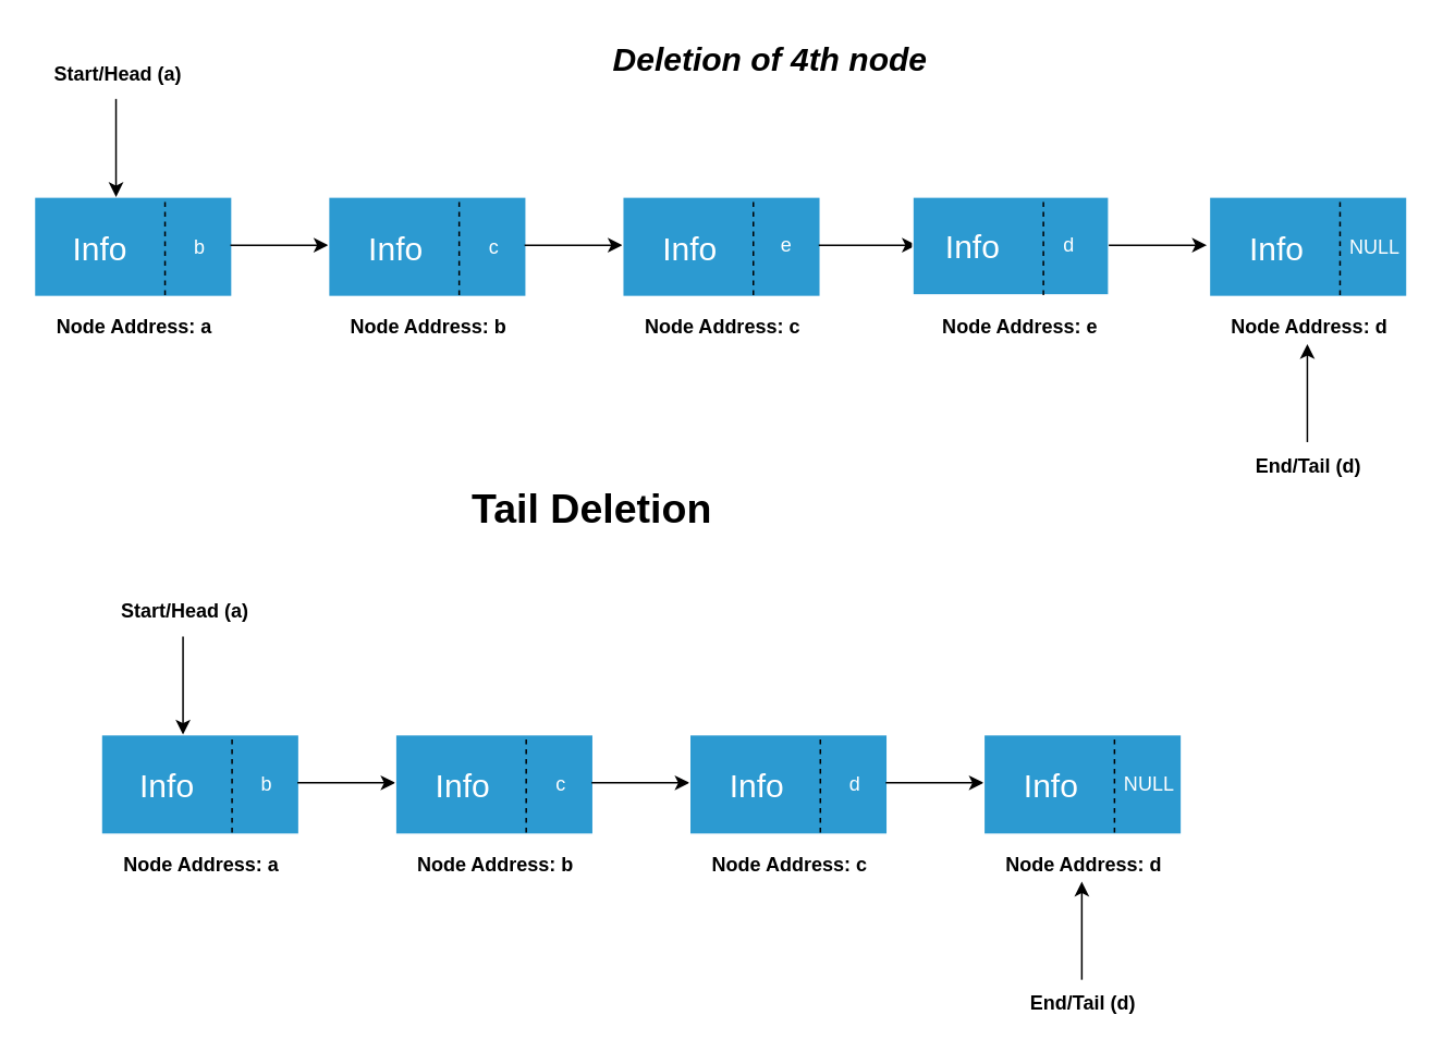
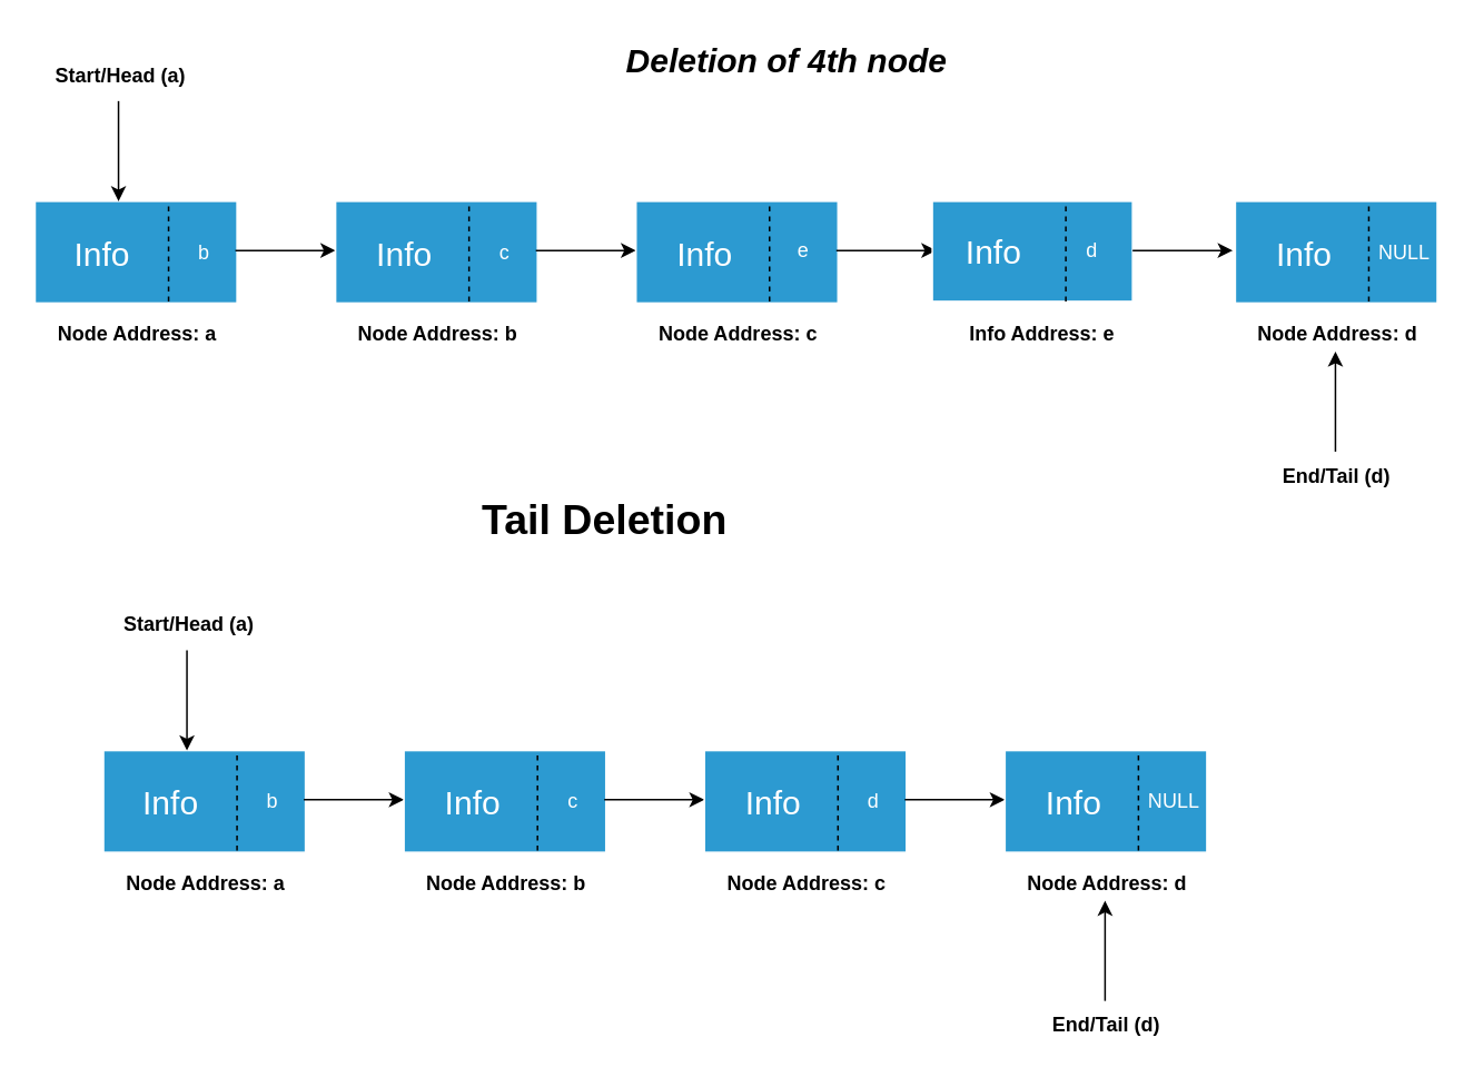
  <mxCell id="0" />
  <mxCell id="1" parent="0" />
  <mxCell id="2" value="" style="rounded=0;whiteSpace=wrap;html=1;fillColor=#2C9AD1;strokeColor=#FFFFFF;" vertex="1" parent="1"><mxGeometry x="61.5" y="449" width="121" height="61" as="geometry" /></mxCell>
  <mxCell id="3" value="" style="endArrow=classic;html=1;" edge="1" parent="1"><mxGeometry width="50" height="50" relative="1" as="geometry"><mxPoint x="181.5" y="478.5" as="sourcePoint" /><mxPoint x="241.5" y="478.5" as="targetPoint" /><Array as="points" /></mxGeometry></mxCell>
  <mxCell id="4" value="" style="endArrow=none;dashed=1;html=1;" edge="1" parent="1"><mxGeometry width="50" height="50" relative="1" as="geometry"><mxPoint x="141.5" y="509" as="sourcePoint" /><mxPoint x="141.5" y="449" as="targetPoint" /></mxGeometry></mxCell>
  <mxCell id="5" value="" style="rounded=0;whiteSpace=wrap;html=1;fillColor=#2C9AD1;strokeColor=#FFFFFF;" vertex="1" parent="1"><mxGeometry x="241.5" y="449" width="121" height="61" as="geometry" /></mxCell>
  <mxCell id="6" value="" style="endArrow=classic;html=1;" edge="1" parent="1"><mxGeometry width="50" height="50" relative="1" as="geometry"><mxPoint x="361.5" y="478.5" as="sourcePoint" /><mxPoint x="421.5" y="478.5" as="targetPoint" /><Array as="points" /></mxGeometry></mxCell>
  <mxCell id="7" value="" style="endArrow=none;dashed=1;html=1;" edge="1" parent="1"><mxGeometry width="50" height="50" relative="1" as="geometry"><mxPoint x="321.5" y="509" as="sourcePoint" /><mxPoint x="321.5" y="449" as="targetPoint" /></mxGeometry></mxCell>
  <mxCell id="8" value="" style="rounded=0;whiteSpace=wrap;html=1;fillColor=#2C9AD1;strokeColor=#FFFFFF;" vertex="1" parent="1"><mxGeometry x="421.5" y="449" width="121" height="61" as="geometry" /></mxCell>
  <mxCell id="9" value="" style="endArrow=classic;html=1;" edge="1" parent="1"><mxGeometry width="50" height="50" relative="1" as="geometry"><mxPoint x="541.5" y="478.5" as="sourcePoint" /><mxPoint x="601.5" y="478.5" as="targetPoint" /><Array as="points" /></mxGeometry></mxCell>
  <mxCell id="10" value="" style="endArrow=none;dashed=1;html=1;" edge="1" parent="1"><mxGeometry width="50" height="50" relative="1" as="geometry"><mxPoint x="501.5" y="509" as="sourcePoint" /><mxPoint x="501.5" y="449" as="targetPoint" /></mxGeometry></mxCell>
  <mxCell id="11" value="" style="rounded=0;whiteSpace=wrap;html=1;fillColor=#2C9AD1;strokeColor=#FFFFFF;" vertex="1" parent="1"><mxGeometry x="601.5" y="449" width="121" height="61" as="geometry" /></mxCell>
  <mxCell id="12" value="" style="endArrow=none;dashed=1;html=1;" edge="1" parent="1"><mxGeometry width="50" height="50" relative="1" as="geometry"><mxPoint x="681.5" y="509" as="sourcePoint" /><mxPoint x="681.5" y="449" as="targetPoint" /></mxGeometry></mxCell>
  <mxCell id="13" value="" style="endArrow=classic;html=1;" edge="1" parent="1"><mxGeometry width="50" height="50" relative="1" as="geometry"><mxPoint x="111.5" y="389" as="sourcePoint" /><mxPoint x="111.5" y="449" as="targetPoint" /></mxGeometry></mxCell>
  <mxCell id="14" value="Start/Head (a)" style="text;html=1;strokeColor=none;fillColor=none;align=center;verticalAlign=middle;whiteSpace=wrap;rounded=0;fontStyle=1" vertex="1" parent="1"><mxGeometry x="62.5" y="359" width="100" height="30" as="geometry" /></mxCell>
  <mxCell id="15" value="&lt;b&gt;End/Tail (d)&lt;/b&gt;" style="text;html=1;strokeColor=none;fillColor=none;align=center;verticalAlign=middle;whiteSpace=wrap;rounded=0;" vertex="1" parent="1"><mxGeometry x="619.5" y="599" width="85" height="30" as="geometry" /></mxCell>
  <mxCell id="16" value="NULL" style="text;html=1;strokeColor=none;fillColor=none;align=center;verticalAlign=middle;whiteSpace=wrap;rounded=0;fontColor=#FFFFFF;" vertex="1" parent="1"><mxGeometry x="682.5" y="470" width="40" height="20" as="geometry" /></mxCell>
  <mxCell id="17" value="Node Address: a" style="text;html=1;strokeColor=none;fillColor=none;align=center;verticalAlign=middle;whiteSpace=wrap;rounded=0;fontStyle=1" vertex="1" parent="1"><mxGeometry x="67.5" y="519" width="110" height="20" as="geometry" /></mxCell>
  <mxCell id="18" value="Node Address: b" style="text;html=1;strokeColor=none;fillColor=none;align=center;verticalAlign=middle;whiteSpace=wrap;rounded=0;fontStyle=1" vertex="1" parent="1"><mxGeometry x="247.5" y="519" width="110" height="20" as="geometry" /></mxCell>
  <mxCell id="19" value="Node Address: c" style="text;html=1;strokeColor=none;fillColor=none;align=center;verticalAlign=middle;whiteSpace=wrap;rounded=0;fontStyle=1" vertex="1" parent="1"><mxGeometry x="427.5" y="519" width="110" height="20" as="geometry" /></mxCell>
  <mxCell id="20" value="Node Address: d" style="text;html=1;strokeColor=none;fillColor=none;align=center;verticalAlign=middle;whiteSpace=wrap;rounded=0;fontStyle=1" vertex="1" parent="1"><mxGeometry x="607.5" y="519" width="110" height="20" as="geometry" /></mxCell>
  <mxCell id="21" value="" style="endArrow=classic;html=1;" edge="1" parent="1"><mxGeometry width="50" height="50" relative="1" as="geometry"><mxPoint x="661.5" y="599" as="sourcePoint" /><mxPoint x="661.5" y="539" as="targetPoint" /></mxGeometry></mxCell>
  <mxCell id="22" value="b" style="text;html=1;strokeColor=none;fillColor=none;align=center;verticalAlign=middle;whiteSpace=wrap;rounded=0;fontColor=#FFFFFF;" vertex="1" parent="1"><mxGeometry x="142.5" y="469.5" width="40" height="20" as="geometry" /></mxCell>
  <mxCell id="23" value="c" style="text;html=1;strokeColor=none;fillColor=none;align=center;verticalAlign=middle;whiteSpace=wrap;rounded=0;fontColor=#FFFFFF;" vertex="1" parent="1"><mxGeometry x="322.5" y="469.5" width="40" height="20" as="geometry" /></mxCell>
  <mxCell id="24" value="d" style="text;html=1;strokeColor=none;fillColor=none;align=center;verticalAlign=middle;whiteSpace=wrap;rounded=0;fontColor=#FFFFFF;" vertex="1" parent="1"><mxGeometry x="502.5" y="469.5" width="40" height="20" as="geometry" /></mxCell>
  <mxCell id="25" value="Info" style="text;html=1;strokeColor=none;fillColor=none;align=center;verticalAlign=middle;whiteSpace=wrap;rounded=0;fontSize=20;fontColor=#FFFFFF;" vertex="1" parent="1"><mxGeometry x="81.5" y="469.5" width="40" height="20" as="geometry" /></mxCell>
  <mxCell id="26" value="Info" style="text;html=1;strokeColor=none;fillColor=none;align=center;verticalAlign=middle;whiteSpace=wrap;rounded=0;fontSize=20;fontColor=#FFFFFF;" vertex="1" parent="1"><mxGeometry x="262.5" y="470" width="40" height="20" as="geometry" /></mxCell>
  <mxCell id="27" value="Info" style="text;html=1;strokeColor=none;fillColor=none;align=center;verticalAlign=middle;whiteSpace=wrap;rounded=0;fontSize=20;fontColor=#FFFFFF;" vertex="1" parent="1"><mxGeometry x="442.5" y="470" width="40" height="20" as="geometry" /></mxCell>
  <mxCell id="28" value="Info" style="text;html=1;strokeColor=none;fillColor=none;align=center;verticalAlign=middle;whiteSpace=wrap;rounded=0;fontSize=20;fontColor=#FFFFFF;" vertex="1" parent="1"><mxGeometry x="622.5" y="470" width="40" height="20" as="geometry" /></mxCell>
  <mxCell id="29" value="" style="rounded=0;whiteSpace=wrap;html=1;fillColor=#2C9AD1;strokeColor=#FFFFFF;" vertex="1" parent="1"><mxGeometry x="20.5" y="120" width="121" height="61" as="geometry" /></mxCell>
  <mxCell id="30" value="" style="endArrow=classic;html=1;" edge="1" parent="1"><mxGeometry width="50" height="50" relative="1" as="geometry"><mxPoint x="140.5" y="149.5" as="sourcePoint" /><mxPoint x="200.5" y="149.5" as="targetPoint" /><Array as="points" /></mxGeometry></mxCell>
  <mxCell id="31" value="" style="endArrow=none;dashed=1;html=1;" edge="1" parent="1"><mxGeometry width="50" height="50" relative="1" as="geometry"><mxPoint x="100.5" y="180" as="sourcePoint" /><mxPoint x="100.5" y="120" as="targetPoint" /></mxGeometry></mxCell>
  <mxCell id="32" value="" style="rounded=0;whiteSpace=wrap;html=1;fillColor=#2C9AD1;strokeColor=#FFFFFF;" vertex="1" parent="1"><mxGeometry x="200.5" y="120" width="121" height="61" as="geometry" /></mxCell>
  <mxCell id="33" value="" style="endArrow=classic;html=1;" edge="1" parent="1"><mxGeometry width="50" height="50" relative="1" as="geometry"><mxPoint x="320.5" y="149.5" as="sourcePoint" /><mxPoint x="380.5" y="149.5" as="targetPoint" /><Array as="points" /></mxGeometry></mxCell>
  <mxCell id="34" value="" style="endArrow=none;dashed=1;html=1;" edge="1" parent="1"><mxGeometry width="50" height="50" relative="1" as="geometry"><mxPoint x="280.5" y="180" as="sourcePoint" /><mxPoint x="280.5" y="120" as="targetPoint" /></mxGeometry></mxCell>
  <mxCell id="35" value="" style="rounded=0;whiteSpace=wrap;html=1;fillColor=#2C9AD1;strokeColor=#FFFFFF;" vertex="1" parent="1"><mxGeometry x="380.5" y="120" width="121" height="61" as="geometry" /></mxCell>
  <mxCell id="36" value="" style="endArrow=classic;html=1;" edge="1" parent="1"><mxGeometry width="50" height="50" relative="1" as="geometry"><mxPoint x="500.5" y="149.5" as="sourcePoint" /><mxPoint x="560.5" y="149.5" as="targetPoint" /><Array as="points" /></mxGeometry></mxCell>
  <mxCell id="37" value="" style="endArrow=none;dashed=1;html=1;" edge="1" parent="1"><mxGeometry width="50" height="50" relative="1" as="geometry"><mxPoint x="460.5" y="180" as="sourcePoint" /><mxPoint x="460.5" y="120" as="targetPoint" /></mxGeometry></mxCell>
  <mxCell id="38" value="" style="rounded=0;whiteSpace=wrap;html=1;fillColor=#2C9AD1;strokeColor=#FFFFFF;" vertex="1" parent="1"><mxGeometry x="739.5" y="120" width="121" height="61" as="geometry" /></mxCell>
  <mxCell id="39" value="" style="endArrow=none;dashed=1;html=1;" edge="1" parent="1"><mxGeometry width="50" height="50" relative="1" as="geometry"><mxPoint x="819.5" y="180" as="sourcePoint" /><mxPoint x="819.5" y="120" as="targetPoint" /></mxGeometry></mxCell>
  <mxCell id="40" value="" style="endArrow=classic;html=1;" edge="1" parent="1"><mxGeometry width="50" height="50" relative="1" as="geometry"><mxPoint x="70.5" y="60" as="sourcePoint" /><mxPoint x="70.5" y="120" as="targetPoint" /></mxGeometry></mxCell>
  <mxCell id="41" value="Start/Head (a)" style="text;html=1;strokeColor=none;fillColor=none;align=center;verticalAlign=middle;whiteSpace=wrap;rounded=0;fontStyle=1" vertex="1" parent="1"><mxGeometry x="21.5" y="30" width="100" height="30" as="geometry" /></mxCell>
  <mxCell id="42" value="&lt;b&gt;End/Tail (d)&lt;/b&gt;" style="text;html=1;strokeColor=none;fillColor=none;align=center;verticalAlign=middle;whiteSpace=wrap;rounded=0;" vertex="1" parent="1"><mxGeometry x="757.5" y="270" width="85" height="30" as="geometry" /></mxCell>
  <mxCell id="43" value="NULL" style="text;html=1;strokeColor=none;fillColor=none;align=center;verticalAlign=middle;whiteSpace=wrap;rounded=0;fontColor=#FFFFFF;" vertex="1" parent="1"><mxGeometry x="820.5" y="141" width="40" height="20" as="geometry" /></mxCell>
  <mxCell id="44" value="Node Address: a" style="text;html=1;strokeColor=none;fillColor=none;align=center;verticalAlign=middle;whiteSpace=wrap;rounded=0;fontStyle=1" vertex="1" parent="1"><mxGeometry x="26.5" y="190" width="110" height="20" as="geometry" /></mxCell>
  <mxCell id="45" value="Node Address: b" style="text;html=1;strokeColor=none;fillColor=none;align=center;verticalAlign=middle;whiteSpace=wrap;rounded=0;fontStyle=1" vertex="1" parent="1"><mxGeometry x="206.5" y="190" width="110" height="20" as="geometry" /></mxCell>
  <mxCell id="46" value="Node Address: c" style="text;html=1;strokeColor=none;fillColor=none;align=center;verticalAlign=middle;whiteSpace=wrap;rounded=0;fontStyle=1" vertex="1" parent="1"><mxGeometry x="386.5" y="190" width="110" height="20" as="geometry" /></mxCell>
  <mxCell id="47" value="Node Address: d" style="text;html=1;strokeColor=none;fillColor=none;align=center;verticalAlign=middle;whiteSpace=wrap;rounded=0;fontStyle=1" vertex="1" parent="1"><mxGeometry x="745.5" y="190" width="110" height="20" as="geometry" /></mxCell>
  <mxCell id="48" value="" style="endArrow=classic;html=1;" edge="1" parent="1"><mxGeometry width="50" height="50" relative="1" as="geometry"><mxPoint x="799.5" y="270" as="sourcePoint" /><mxPoint x="799.5" y="210" as="targetPoint" /></mxGeometry></mxCell>
  <mxCell id="49" value="b" style="text;html=1;strokeColor=none;fillColor=none;align=center;verticalAlign=middle;whiteSpace=wrap;rounded=0;fontColor=#FFFFFF;" vertex="1" parent="1"><mxGeometry x="101.5" y="140.5" width="40" height="20" as="geometry" /></mxCell>
  <mxCell id="50" value="c" style="text;html=1;strokeColor=none;fillColor=none;align=center;verticalAlign=middle;whiteSpace=wrap;rounded=0;fontColor=#FFFFFF;" vertex="1" parent="1"><mxGeometry x="281.5" y="140.5" width="40" height="20" as="geometry" /></mxCell>
  <mxCell id="51" value="Info" style="text;html=1;strokeColor=none;fillColor=none;align=center;verticalAlign=middle;whiteSpace=wrap;rounded=0;fontSize=20;fontColor=#FFFFFF;" vertex="1" parent="1"><mxGeometry x="40.5" y="140.5" width="40" height="20" as="geometry" /></mxCell>
  <mxCell id="52" value="Info" style="text;html=1;strokeColor=none;fillColor=none;align=center;verticalAlign=middle;whiteSpace=wrap;rounded=0;fontSize=20;fontColor=#FFFFFF;" vertex="1" parent="1"><mxGeometry x="221.5" y="141" width="40" height="20" as="geometry" /></mxCell>
  <mxCell id="53" value="Info" style="text;html=1;strokeColor=none;fillColor=none;align=center;verticalAlign=middle;whiteSpace=wrap;rounded=0;fontSize=20;fontColor=#FFFFFF;" vertex="1" parent="1"><mxGeometry x="401.5" y="141" width="40" height="20" as="geometry" /></mxCell>
  <mxCell id="54" value="Info" style="text;html=1;strokeColor=none;fillColor=none;align=center;verticalAlign=middle;whiteSpace=wrap;rounded=0;fontSize=20;fontColor=#FFFFFF;" vertex="1" parent="1"><mxGeometry x="760.5" y="141" width="40" height="20" as="geometry" /></mxCell>
  <mxCell id="55" value="Tail Deletion" style="text;html=1;strokeColor=none;fillColor=none;align=center;verticalAlign=middle;whiteSpace=wrap;rounded=0;fontSize=25;fontStyle=1" vertex="1" parent="1"><mxGeometry x="252" y="280" width="220" height="60" as="geometry" /></mxCell>
  <mxCell id="56" value="" style="rounded=0;whiteSpace=wrap;html=1;fillColor=#2C9AD1;strokeColor=#FFFFFF;" vertex="1" parent="1"><mxGeometry x="558" y="120" width="120" height="60" as="geometry" /></mxCell>
  <mxCell id="57" value="" style="endArrow=classic;html=1;" edge="1" parent="1"><mxGeometry width="50" height="50" relative="1" as="geometry"><mxPoint x="678" y="149.5" as="sourcePoint" /><mxPoint x="738" y="149.5" as="targetPoint" /><Array as="points" /></mxGeometry></mxCell>
  <mxCell id="58" value="" style="endArrow=none;dashed=1;html=1;" edge="1" parent="1"><mxGeometry width="50" height="50" relative="1" as="geometry"><mxPoint x="638" y="180" as="sourcePoint" /><mxPoint x="638" y="120" as="targetPoint" /></mxGeometry></mxCell>
  <mxCell id="59" value="Info" style="text;html=1;strokeColor=none;fillColor=none;align=center;verticalAlign=middle;whiteSpace=wrap;rounded=0;fontSize=20;fontColor=#FFFFFF;" vertex="1" parent="1"><mxGeometry x="575" y="140" width="40" height="20" as="geometry" /></mxCell>
  <mxCell id="60" value="d" style="text;html=1;strokeColor=none;fillColor=none;align=center;verticalAlign=middle;whiteSpace=wrap;rounded=0;fontColor=#FFFFFF;" vertex="1" parent="1"><mxGeometry x="634" y="140" width="40" height="20" as="geometry" /></mxCell>
  <mxCell id="61" value="e" style="text;html=1;strokeColor=none;fillColor=none;align=center;verticalAlign=middle;whiteSpace=wrap;rounded=0;fontColor=#FFFFFF;" vertex="1" parent="1"><mxGeometry x="461" y="140" width="40" height="20" as="geometry" /></mxCell>
- <mxCell id="62" value="Node Address: e" style="text;html=1;strokeColor=none;fillColor=none;align=center;verticalAlign=middle;whiteSpace=wrap;rounded=0;fontStyle=1;fontColor=#000000;" vertex="1" parent="1"><mxGeometry x="569" y="190" width="110" height="20" as="geometry" /></mxCell>
+ <mxCell id="62" value="Info Address: e" style="text;html=1;strokeColor=none;fillColor=none;align=center;verticalAlign=middle;whiteSpace=wrap;rounded=0;fontStyle=1;fontColor=#000000;" vertex="1" parent="1"><mxGeometry x="569" y="190" width="110" height="20" as="geometry" /></mxCell>
  <mxCell id="63" value="Deletion of 4th node" style="text;html=1;strokeColor=none;fillColor=none;align=center;verticalAlign=middle;whiteSpace=wrap;rounded=0;fontColor=#000000;fontSize=20;fontStyle=3" vertex="1" parent="1"><mxGeometry x="185.5" y="20" width="570" height="30" as="geometry" /></mxCell>
